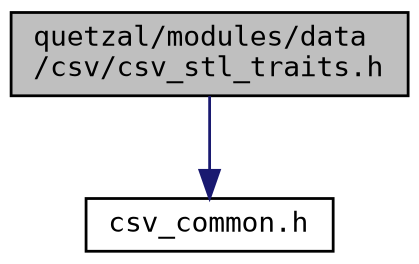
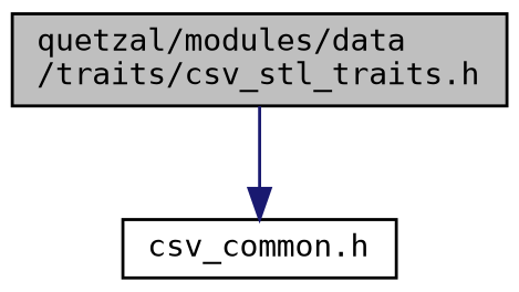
  digraph {
    fontname="DejaVu Sans Mono"
    node [color=black fontname="DejaVu Sans Mono" fontsize=10 shape=record style=filled]
-   n1 [fillcolor=grey75 fontcolor=black height=0.2 label="quetzal/modules/data\l/csv/csv_stl_traits.h" width=0.4]
+   n1 [fillcolor=grey75 fontcolor=black height=0.2 label="quetzal/modules/data\l/traits/csv_stl_traits.h" width=0.4]
    n2 [fillcolor=white height=0.2 label="csv_common.h" width=0.4]
    n1 -> n2 [color=midnightblue fontname="DejaVu Sans Mono" fontsize=10 labelfontname=Helvetica labelfontsize=10 style=solid]
  }
